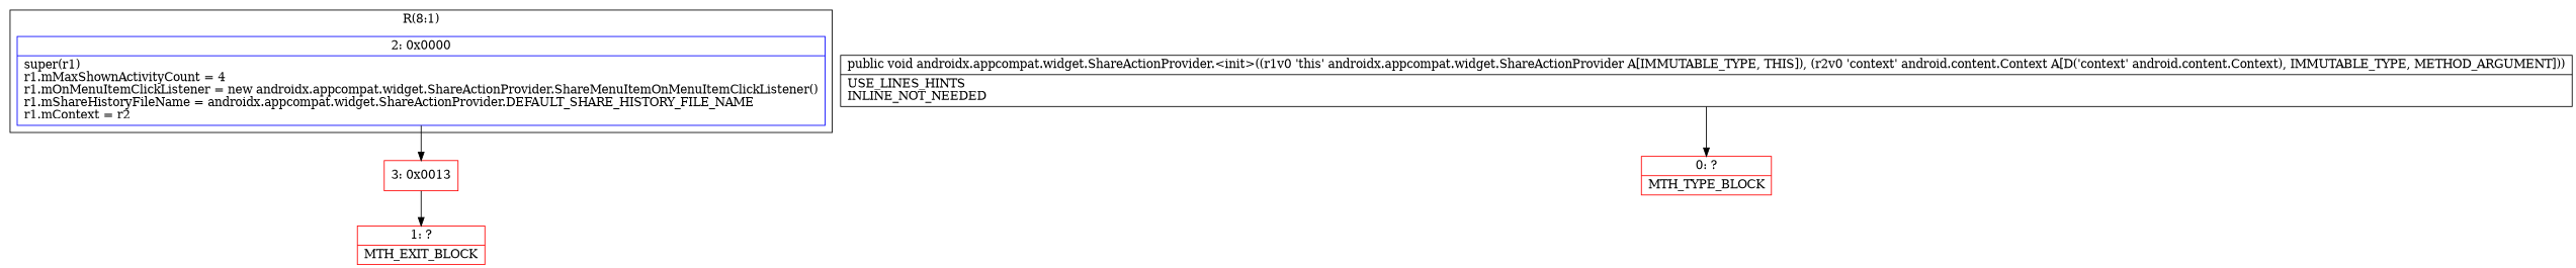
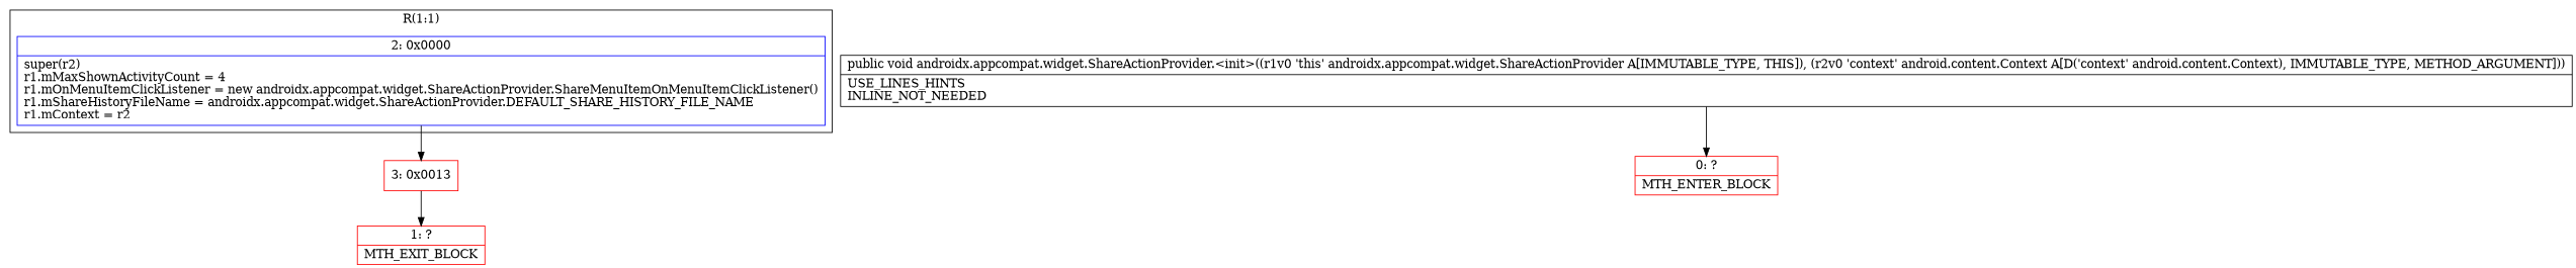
  digraph {
    node [color=red shape=record]
-   n1 [color=blue label="{2\:\ 0x0000|super(r1)\lr1.mMaxShownActivityCount = 4\lr1.mOnMenuItemClickListener = new androidx.appcompat.widget.ShareActionProvider.ShareMenuItemOnMenuItemClickListener()\lr1.mShareHistoryFileName = androidx.appcompat.widget.ShareActionProvider.DEFAULT_SHARE_HISTORY_FILE_NAME\lr1.mContext = r2\l}"]
+   n1 [color=blue label="{2\:\ 0x0000|super(r2)\lr1.mMaxShownActivityCount = 4\lr1.mOnMenuItemClickListener = new androidx.appcompat.widget.ShareActionProvider.ShareMenuItemOnMenuItemClickListener()\lr1.mShareHistoryFileName = androidx.appcompat.widget.ShareActionProvider.DEFAULT_SHARE_HISTORY_FILE_NAME\lr1.mContext = r2\l}"]
    n2 [label="{3\:\ 0x0013}"]
    n3 [label="{1\:\ ?|MTH_EXIT_BLOCK\l}"]
-   n4 [label="{0\:\ ?|MTH_TYPE_BLOCK\l}"]
+   n4 [label="{0\:\ ?|MTH_ENTER_BLOCK\l}"]
    n5 [label="{public void androidx.appcompat.widget.ShareActionProvider.\<init\>((r1v0 'this' androidx.appcompat.widget.ShareActionProvider A[IMMUTABLE_TYPE, THIS]), (r2v0 'context' android.content.Context A[D('context' android.content.Context), IMMUTABLE_TYPE, METHOD_ARGUMENT]))  | USE_LINES_HINTS\lINLINE_NOT_NEEDED\l}" color=""]
    subgraph cluster_1 {
-     label="R(8:1)"
+     label="R(1:1)"
      n1
    }
    n1 -> n2
    n2 -> n3
    n5 -> n4
  }
